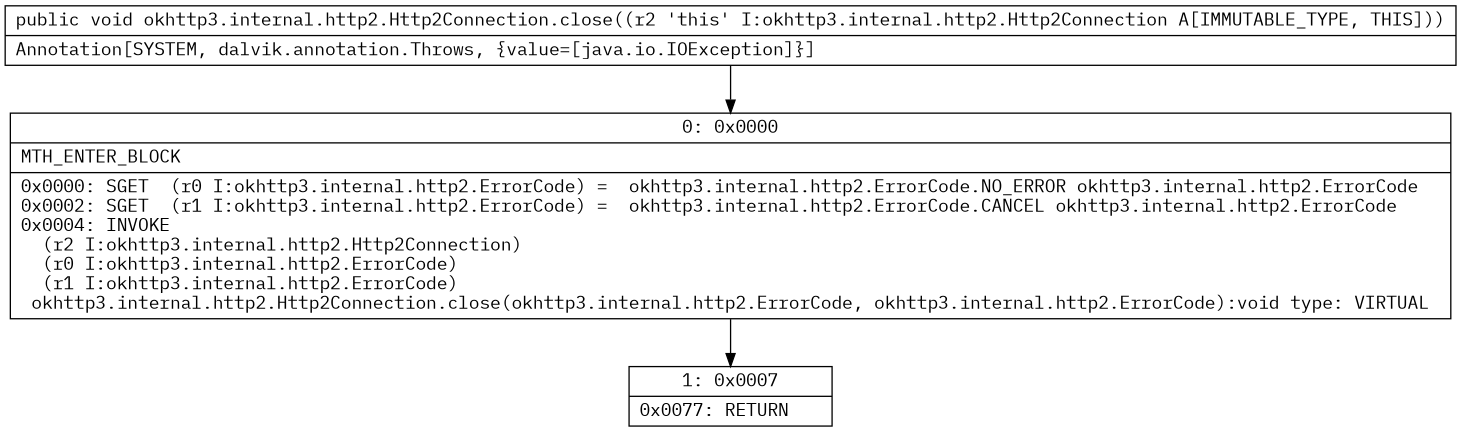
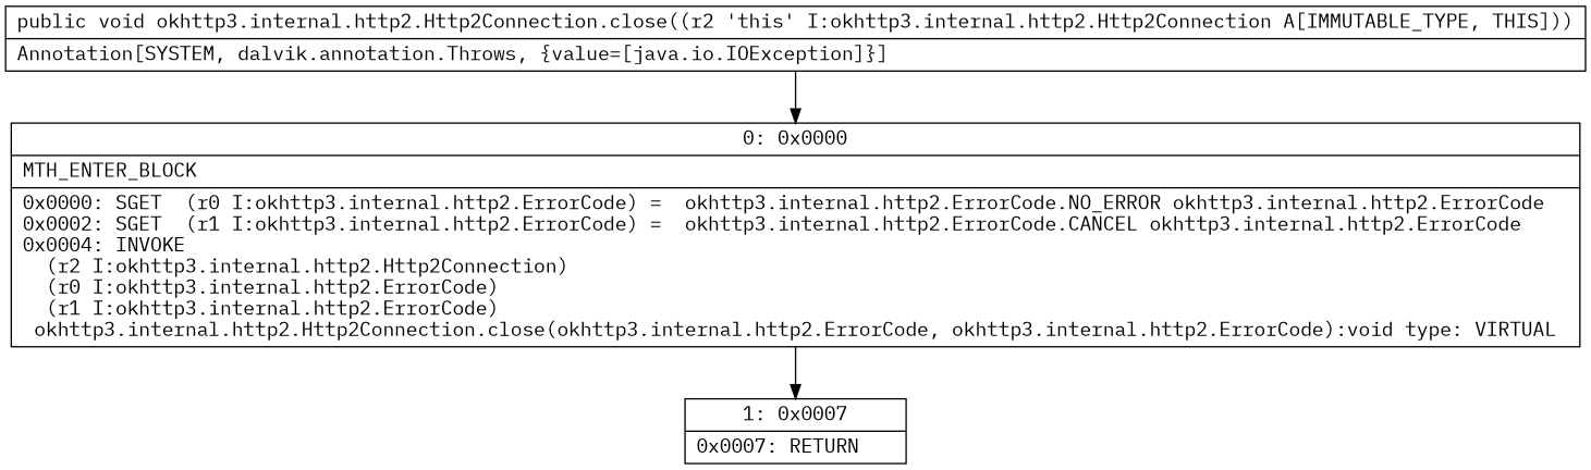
  digraph {
    fontname="IBM Plex Mono"
    node [shape=record fontname="IBM Plex Mono"]
    edge [fontname="IBM Plex Mono"]
    n1 [label="{0\:\ 0x0000|MTH_ENTER_BLOCK\l|0x0000: SGET  (r0 I:okhttp3.internal.http2.ErrorCode) =  okhttp3.internal.http2.ErrorCode.NO_ERROR okhttp3.internal.http2.ErrorCode \l0x0002: SGET  (r1 I:okhttp3.internal.http2.ErrorCode) =  okhttp3.internal.http2.ErrorCode.CANCEL okhttp3.internal.http2.ErrorCode \l0x0004: INVOKE  \l  (r2 I:okhttp3.internal.http2.Http2Connection)\l  (r0 I:okhttp3.internal.http2.ErrorCode)\l  (r1 I:okhttp3.internal.http2.ErrorCode)\l okhttp3.internal.http2.Http2Connection.close(okhttp3.internal.http2.ErrorCode, okhttp3.internal.http2.ErrorCode):void type: VIRTUAL \l}"]
-   n2 [label="{1\:\ 0x0007|0x0077: RETURN   \l}"]
+   n2 [label="{1\:\ 0x0007|0x0007: RETURN   \l}"]
    n3 [label="{public void okhttp3.internal.http2.Http2Connection.close((r2 'this' I:okhttp3.internal.http2.Http2Connection A[IMMUTABLE_TYPE, THIS]))  | Annotation[SYSTEM, dalvik.annotation.Throws, \{value=[java.io.IOException]\}]\l}"]
    n1 -> n2
    n3 -> n1
  }
